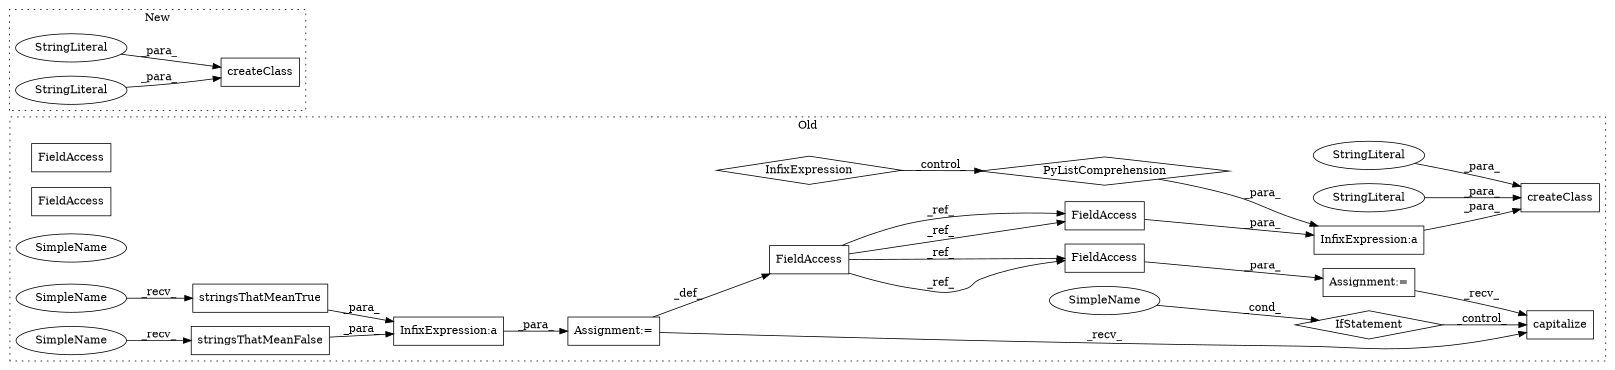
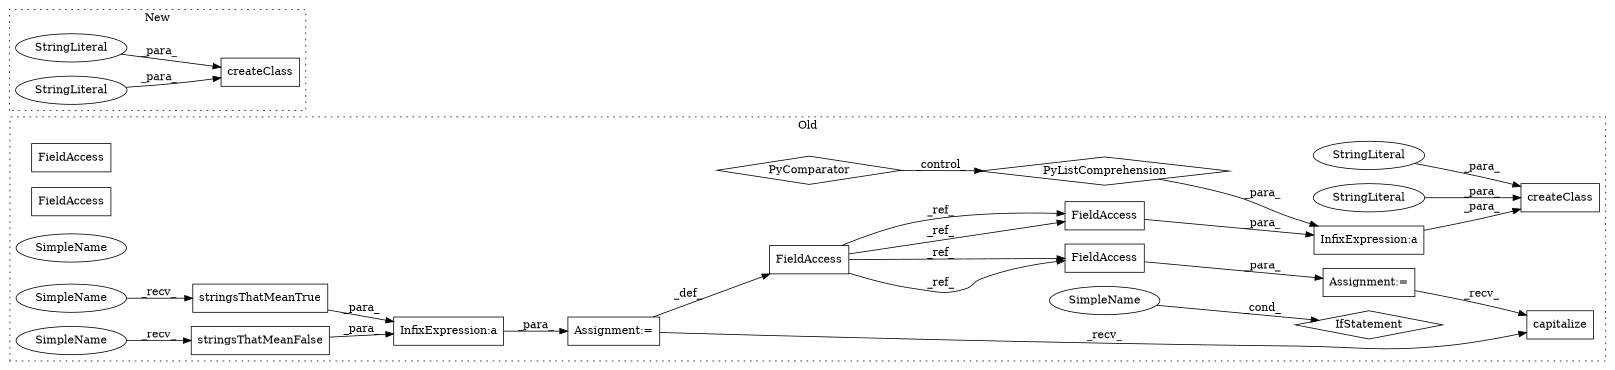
  digraph {
    rankdir=LR
    node [a=32 l=12 s=5092 shape=box]
    n1 [l="12,-5" label=createClass s="4962,5130"]
    n2 [a=45 l=10 label=StringLiteral s=4981 shape=ellipse]
    n3 [a=45 l=6 label=StringLiteral s=4974 shape=ellipse]
    n4 [a=27 l=3 label="InfixExpression:a" s=4915]
    n5 [a=27 l=14 label="InfixExpression:a" s=5004]
-   n6 [a=113 l=30 label=InfixExpression shape=diamond]
+   n6 [a=113 l=30 label=PyComparator shape=diamond]
    n7 [a=22 label=FieldAccess s=4992]
    n8 [a=22 label=FieldAccess s=4874]
    n9 [a=22 label=FieldAccess s=5101]
    n10 [l=22 label=stringsThatMeanFalse s=4924]
    n11 [l=21 label=stringsThatMeanTrue s=4894]
    n12 [a=7 l=1 label="Assignment:=" s=4886]
    n13 [a=109 l=112 label=PyListComprehension s=5018 shape=diamond]
    n14 [a=7 l=30 label="Assignment:="]
    n15 [label=capitalize s=5022]
    n16 [a=25 l=30 label=IfStatement shape=diamond]
    n17 [a=42 l=5 label=SimpleName s=5117 shape=ellipse]
    n18 [a=42 l=5 label=SimpleName s=4888 shape=ellipse]
    n19 [a=42 l=5 label=SimpleName s=4918 shape=ellipse]
    n20 [a=42 l=5 label=SimpleName s=5117 shape=ellipse]
    n21 [a=22 label=FieldAccess s=5101]
    n22 [a=22 label=FieldAccess s=4992]
    n23 [l="12,1" label=createClass s="3875,3912"]
    n24 [a=45 label=StringLiteral s=3887 shape=ellipse]
    n25 [a=45 label=StringLiteral s=3900 shape=ellipse]
    subgraph cluster_1 {
      label=Old
      style=dotted
      n1
      n2
      n3
      n4
      n5
      n6
      n7
      n8
      n9
      n10
      n11
      n12
      n13
      n14
      n15
      n16
      n17
      n18
      n19
      n20
      n21
      n22
    }
    subgraph cluster_2 {
      label=New
      style=dotted
      n23
      n24
      n25
    }
    n2 -> n1 [label=_para_]
    n3 -> n1 [label=_para_]
    n4 -> n12 [label=_para_]
    n5 -> n1 [label=_para_]
    n6 -> n13 [label=_control_]
    n8 -> n21 [label=_ref_]
    n8 -> n21 [label=_ref_]
    n8 -> n22 [label=_ref_]
    n8 -> n22 [label=_ref_]
    n10 -> n4 [label=_para_]
    n11 -> n4 [label=_para_]
    n12 -> n8 [label=_def_]
    n12 -> n15 [label=_recv_]
    n13 -> n5 [label=_para_]
    n14 -> n15 [label=_recv_]
-   n16 -> n15 [label=_control_]
    n18 -> n11 [label=_recv_]
    n19 -> n10 [label=_recv_]
    n20 -> n16 [label=_cond_]
    n21 -> n14 [label=_para_]
    n22 -> n5 [label=_para_]
    n24 -> n23 [label=_para_]
    n25 -> n23 [label=_para_]
  }
